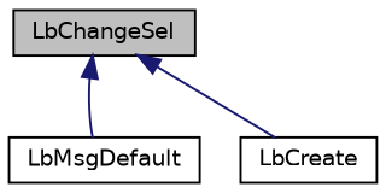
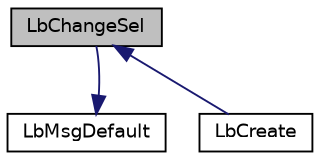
  digraph {
    rankdir=TB
    node [color=black fillcolor=white fontname=Helvetica fontsize=10 shape=record style=filled]
    edge [color=midnightblue dir=back fontname=Helvetica fontsize=10 labelfontname=Helvetica labelfontsize=10 style=solid]
    n1 [fillcolor=grey75 fontcolor=black height=0.2 label=LbChangeSel width=0.4]
    n2 [height=0.2 label=LbMsgDefault width=0.4]
    n3 [height=0.2 label=LbCreate width=0.4]
-   n1 -> n2
+   n2 -> n1
    n1 -> n3
  }
